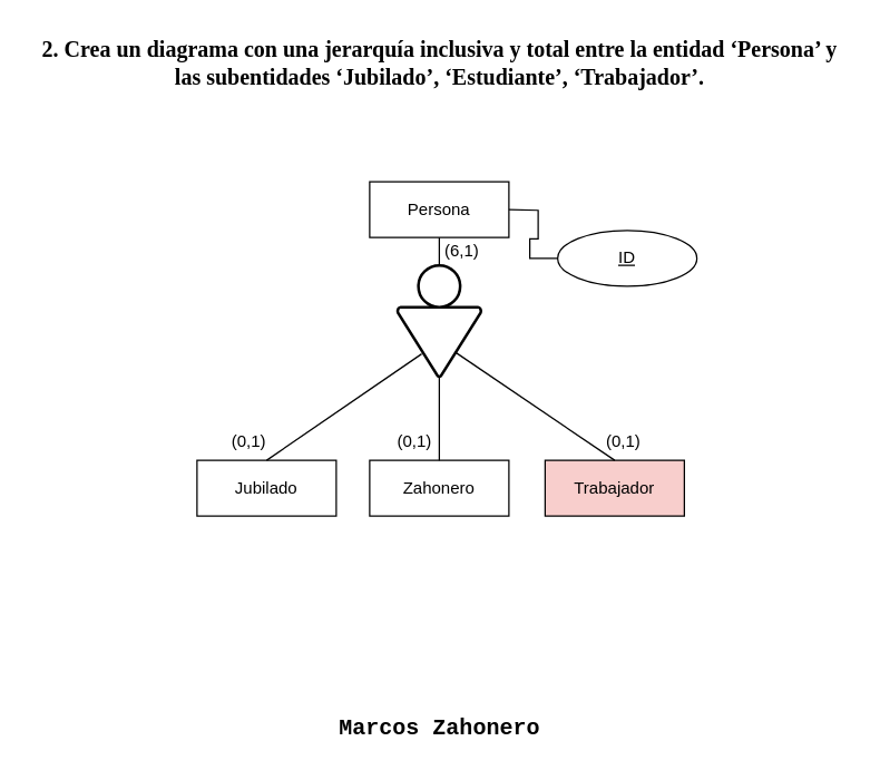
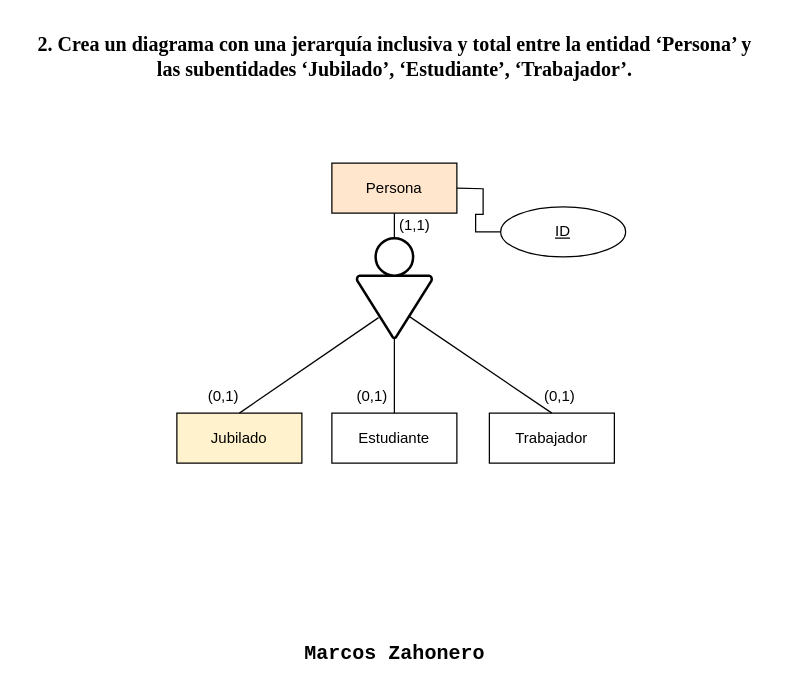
  <mxCell id="0" />
  <mxCell id="1" parent="0" />
  <mxCell id="2" value="&lt;font face=&quot;Courier New&quot; style=&quot;font-size: 16px;&quot;&gt;&lt;b&gt;Marcos Zahonero&lt;/b&gt;&lt;/font&gt;" style="text;html=1;align=center;verticalAlign=middle;resizable=0;points=[];autosize=1;strokeColor=none;fillColor=none;" parent="1" vertex="1"><mxGeometry x="230" y="508" width="170" height="30" as="geometry" /></mxCell>
  <mxCell id="3" value="&lt;span style=&quot;font-size: 12pt; font-family: &amp;quot;Times New Roman&amp;quot;, serif; background-color: transparent; text-align: start;&quot;&gt;&lt;b&gt;2. Crea un diagrama con una jerarquía inclusiva y total entre la entidad ‘Persona’ y &lt;br&gt;las subentidades ‘Jubilado’, ‘Estudiante’, ‘Trabajador’.&lt;/b&gt;&lt;/span&gt;" style="text;html=1;align=center;verticalAlign=middle;resizable=0;points=[];autosize=1;strokeColor=none;fillColor=none;" parent="1" vertex="1"><mxGeometry x="20" y="20" width="590" height="50" as="geometry" /></mxCell>
- <mxCell id="4" value="Persona" style="whiteSpace=wrap;html=1;align=center;" parent="1" vertex="1"><mxGeometry x="265" y="130" width="100" height="40" as="geometry" /></mxCell>
- <mxCell id="5" value="Jubilado" style="whiteSpace=wrap;html=1;align=center;" parent="1" vertex="1"><mxGeometry x="141" y="330" width="100" height="40" as="geometry" /></mxCell>
- <mxCell id="6" value="Zahonero" style="whiteSpace=wrap;html=1;align=center;" parent="1" vertex="1"><mxGeometry x="265" y="330" width="100" height="40" as="geometry" /></mxCell>
- <mxCell id="7" value="Trabajador" style="whiteSpace=wrap;html=1;align=center;fillColor=#f8cecc;" parent="1" vertex="1"><mxGeometry x="391" y="330" width="100" height="40" as="geometry" /></mxCell>
+ <mxCell id="4" value="Persona" style="whiteSpace=wrap;html=1;align=center;fillColor=#ffe6cc;" parent="1" vertex="1"><mxGeometry x="265" y="130" width="100" height="40" as="geometry" /></mxCell>
+ <mxCell id="5" value="Jubilado" style="whiteSpace=wrap;html=1;align=center;fillColor=#fff2cc;" parent="1" vertex="1"><mxGeometry x="141" y="330" width="100" height="40" as="geometry" /></mxCell>
+ <mxCell id="6" value="Estudiante" style="whiteSpace=wrap;html=1;align=center;" parent="1" vertex="1"><mxGeometry x="265" y="330" width="100" height="40" as="geometry" /></mxCell>
+ <mxCell id="7" value="Trabajador" style="whiteSpace=wrap;html=1;align=center;" parent="1" vertex="1"><mxGeometry x="391" y="330" width="100" height="40" as="geometry" /></mxCell>
  <mxCell id="8" style="rounded=0;orthogonalLoop=1;jettySize=auto;html=1;entryX=0.5;entryY=0;entryDx=0;entryDy=0;endArrow=none;endFill=0;" parent="1" source="11" target="6" edge="1"><mxGeometry relative="1" as="geometry" /></mxCell>
  <mxCell id="9" style="rounded=0;orthogonalLoop=1;jettySize=auto;html=1;entryX=0.5;entryY=0;entryDx=0;entryDy=0;endArrow=none;endFill=0;exitX=0.702;exitY=0.656;exitDx=0;exitDy=0;exitPerimeter=0;" parent="1" source="11" target="7" edge="1"><mxGeometry relative="1" as="geometry" /></mxCell>
  <mxCell id="10" style="rounded=0;orthogonalLoop=1;jettySize=auto;html=1;entryX=0.5;entryY=0;entryDx=0;entryDy=0;endArrow=none;endFill=0;exitX=0.289;exitY=0.672;exitDx=0;exitDy=0;exitPerimeter=0;" parent="1" source="11" target="5" edge="1"><mxGeometry relative="1" as="geometry" /></mxCell>
  <mxCell id="11" value="" style="strokeWidth=2;html=1;shape=mxgraph.flowchart.merge_or_storage;whiteSpace=wrap;" parent="1" vertex="1"><mxGeometry x="285" y="220" width="60" height="50" as="geometry" /></mxCell>
  <mxCell id="12" value="" style="strokeWidth=2;html=1;shape=mxgraph.flowchart.start_1;whiteSpace=wrap;" parent="1" vertex="1"><mxGeometry x="300" y="190" width="30" height="30" as="geometry" /></mxCell>
  <mxCell id="13" style="edgeStyle=orthogonalEdgeStyle;rounded=0;orthogonalLoop=1;jettySize=auto;html=1;entryX=0.5;entryY=0;entryDx=0;entryDy=0;entryPerimeter=0;endArrow=none;endFill=0;" parent="1" source="4" target="12" edge="1"><mxGeometry relative="1" as="geometry" /></mxCell>
- <mxCell id="14" value="(6,1)" style="text;html=1;align=center;verticalAlign=middle;resizable=0;points=[];autosize=1;strokeColor=none;fillColor=none;" parent="1" vertex="1"><mxGeometry x="306" y="165" width="50" height="30" as="geometry" /></mxCell>
+ <mxCell id="14" value="(1,1)" style="text;html=1;align=center;verticalAlign=middle;resizable=0;points=[];autosize=1;strokeColor=none;fillColor=none;" parent="1" vertex="1"><mxGeometry x="306" y="165" width="50" height="30" as="geometry" /></mxCell>
  <mxCell id="15" value="(0,1)" style="text;html=1;align=center;verticalAlign=middle;resizable=0;points=[];autosize=1;strokeColor=none;fillColor=none;" parent="1" vertex="1"><mxGeometry x="153" y="302" width="50" height="30" as="geometry" /></mxCell>
  <mxCell id="16" value="(0,1)" style="text;html=1;align=center;verticalAlign=middle;resizable=0;points=[];autosize=1;strokeColor=none;fillColor=none;" parent="1" vertex="1"><mxGeometry x="272" y="302" width="50" height="30" as="geometry" /></mxCell>
  <mxCell id="17" value="(0,1)" style="text;html=1;align=center;verticalAlign=middle;resizable=0;points=[];autosize=1;strokeColor=none;fillColor=none;" parent="1" vertex="1"><mxGeometry x="422" y="302" width="50" height="30" as="geometry" /></mxCell>
  <mxCell id="18" style="edgeStyle=orthogonalEdgeStyle;rounded=0;orthogonalLoop=1;jettySize=auto;html=1;entryX=0;entryY=0.5;entryDx=0;entryDy=0;endArrow=none;endFill=0;" parent="1" target="19" edge="1"><mxGeometry relative="1" as="geometry"><mxPoint x="365" y="150" as="sourcePoint" /></mxGeometry></mxCell>
  <mxCell id="19" value="ID" style="ellipse;whiteSpace=wrap;html=1;align=center;fontStyle=4;" parent="1" vertex="1"><mxGeometry x="400" y="165" width="100" height="40" as="geometry" /></mxCell>
